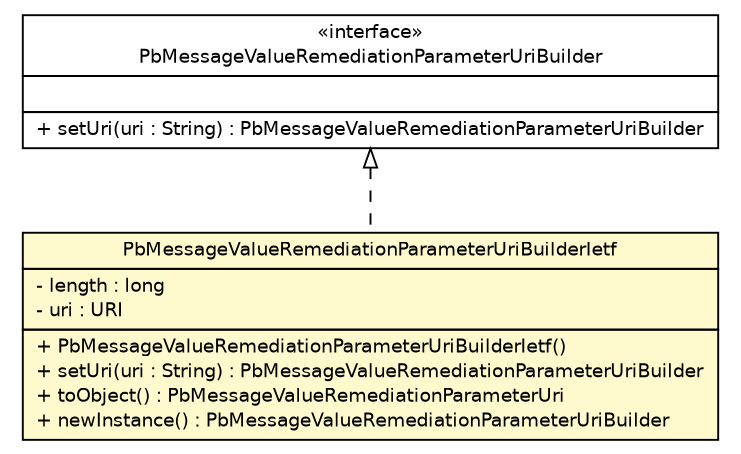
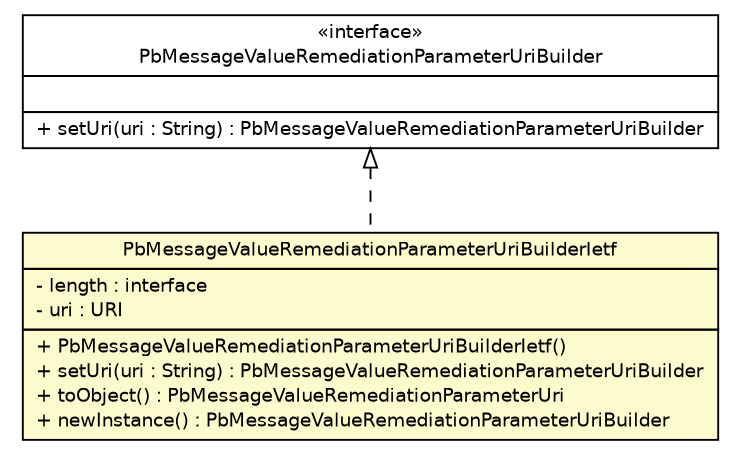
  digraph {
    nodesep=0.25
    ranksep=0.5
    node [fontcolor=black fontname=Helvetica fontsize=10.0 shape=plaintext]
    n1 [label=<<table title="org.ietf.nea.pb.message.util.PbMessageValueRemediationParameterUriBuilder" border="0" cellborder="1" cellspacing="0" cellpadding="2" port="p" href="./PbMessageValueRemediationParameterUriBuilder.html"> 		<tr><td><table border="0" cellspacing="0" cellpadding="1"> <tr><td align="center" balign="center"> &#171;interface&#187; </td></tr> <tr><td align="center" balign="center"> PbMessageValueRemediationParameterUriBuilder </td></tr> 		</table></td></tr> 		<tr><td><table border="0" cellspacing="0" cellpadding="1"> <tr><td align="left" balign="left">  </td></tr> 		</table></td></tr> 		<tr><td><table border="0" cellspacing="0" cellpadding="1"> <tr><td align="left" balign="left"> + setUri(uri : String) : PbMessageValueRemediationParameterUriBuilder </td></tr> 		</table></td></tr> 		</table>>]
-   n2 [label=<<table title="org.ietf.nea.pb.message.util.PbMessageValueRemediationParameterUriBuilderIetf" border="0" cellborder="1" cellspacing="0" cellpadding="2" port="p" bgcolor="lemonChiffon" href="./PbMessageValueRemediationParameterUriBuilderIetf.html"> 		<tr><td><table border="0" cellspacing="0" cellpadding="1"> <tr><td align="center" balign="center"> PbMessageValueRemediationParameterUriBuilderIetf </td></tr> 		</table></td></tr> 		<tr><td><table border="0" cellspacing="0" cellpadding="1"> <tr><td align="left" balign="left"> - length : long </td></tr> <tr><td align="left" balign="left"> - uri : URI </td></tr> 		</table></td></tr> 		<tr><td><table border="0" cellspacing="0" cellpadding="1"> <tr><td align="left" balign="left"> + PbMessageValueRemediationParameterUriBuilderIetf() </td></tr> <tr><td align="left" balign="left"> + setUri(uri : String) : PbMessageValueRemediationParameterUriBuilder </td></tr> <tr><td align="left" balign="left"> + toObject() : PbMessageValueRemediationParameterUri </td></tr> <tr><td align="left" balign="left"> + newInstance() : PbMessageValueRemediationParameterUriBuilder </td></tr> 		</table></td></tr> 		</table>>]
+   n2 [label=<<table title="org.ietf.nea.pb.message.util.PbMessageValueRemediationParameterUriBuilderIetf" border="0" cellborder="1" cellspacing="0" cellpadding="2" port="p" bgcolor="lemonChiffon" href="./PbMessageValueRemediationParameterUriBuilderIetf.html"> 		<tr><td><table border="0" cellspacing="0" cellpadding="1"> <tr><td align="center" balign="center"> PbMessageValueRemediationParameterUriBuilderIetf </td></tr> 		</table></td></tr> 		<tr><td><table border="0" cellspacing="0" cellpadding="1"> <tr><td align="left" balign="left"> - length : interface </td></tr> <tr><td align="left" balign="left"> - uri : URI </td></tr> 		</table></td></tr> 		<tr><td><table border="0" cellspacing="0" cellpadding="1"> <tr><td align="left" balign="left"> + PbMessageValueRemediationParameterUriBuilderIetf() </td></tr> <tr><td align="left" balign="left"> + setUri(uri : String) : PbMessageValueRemediationParameterUriBuilder </td></tr> <tr><td align="left" balign="left"> + toObject() : PbMessageValueRemediationParameterUri </td></tr> <tr><td align="left" balign="left"> + newInstance() : PbMessageValueRemediationParameterUriBuilder </td></tr> 		</table></td></tr> 		</table>>]
    n1 -> n2 [arrowtail=empty dir=back fontname=Helvetica fontsize=10 headport=p labelfontname=Helvetica labelfontsize=10 style=dashed tailport=p]
  }
